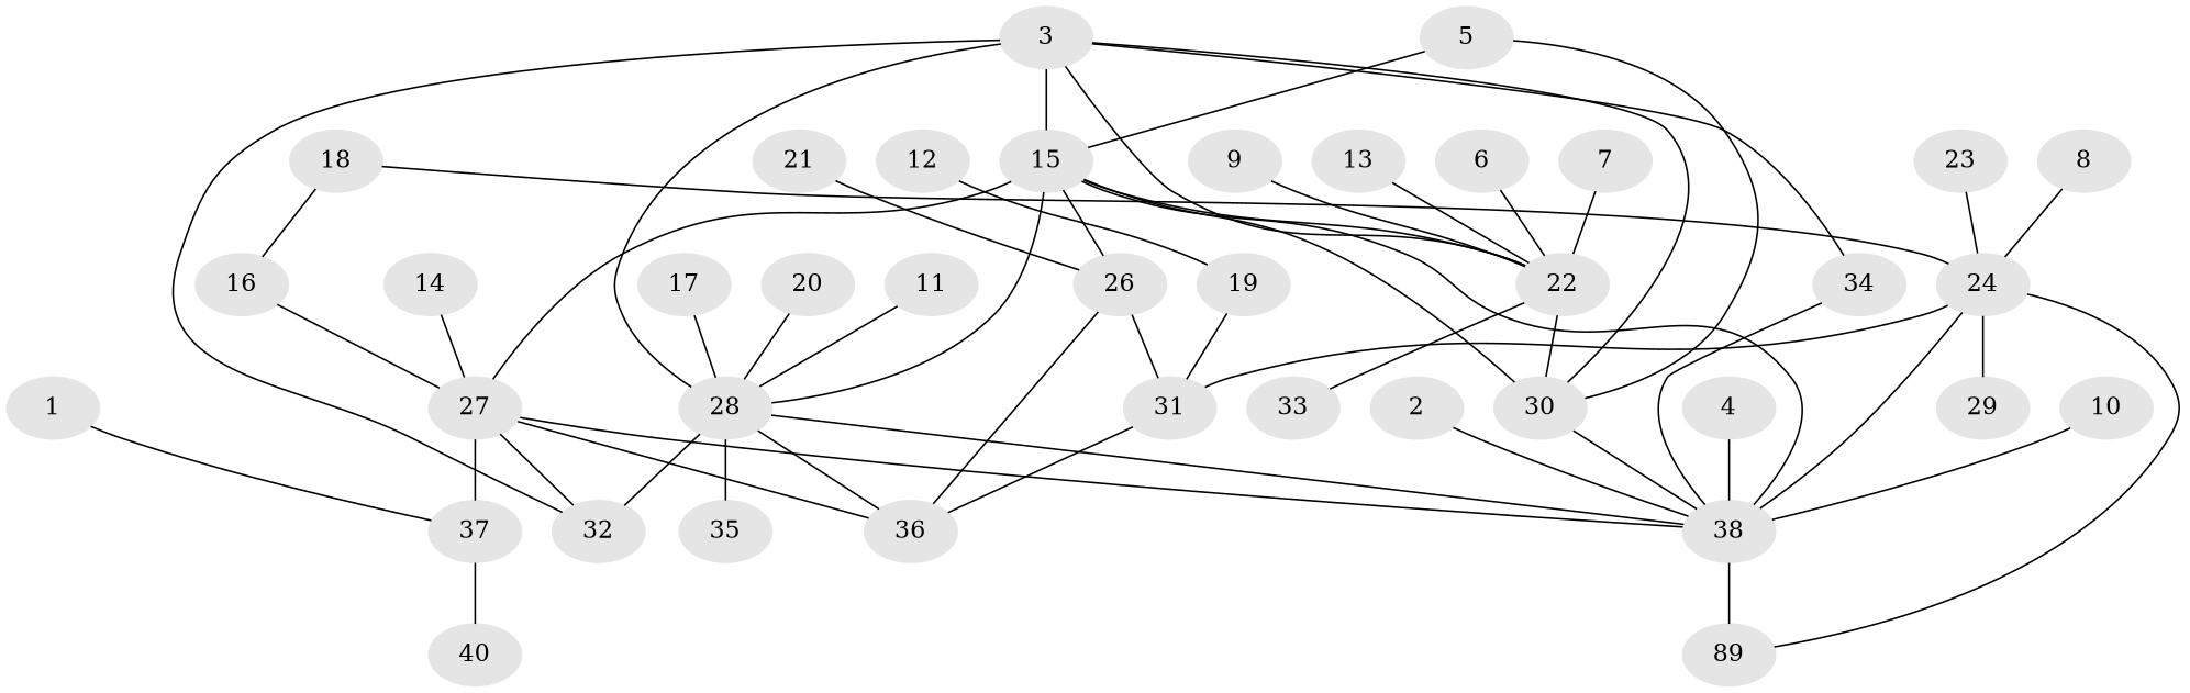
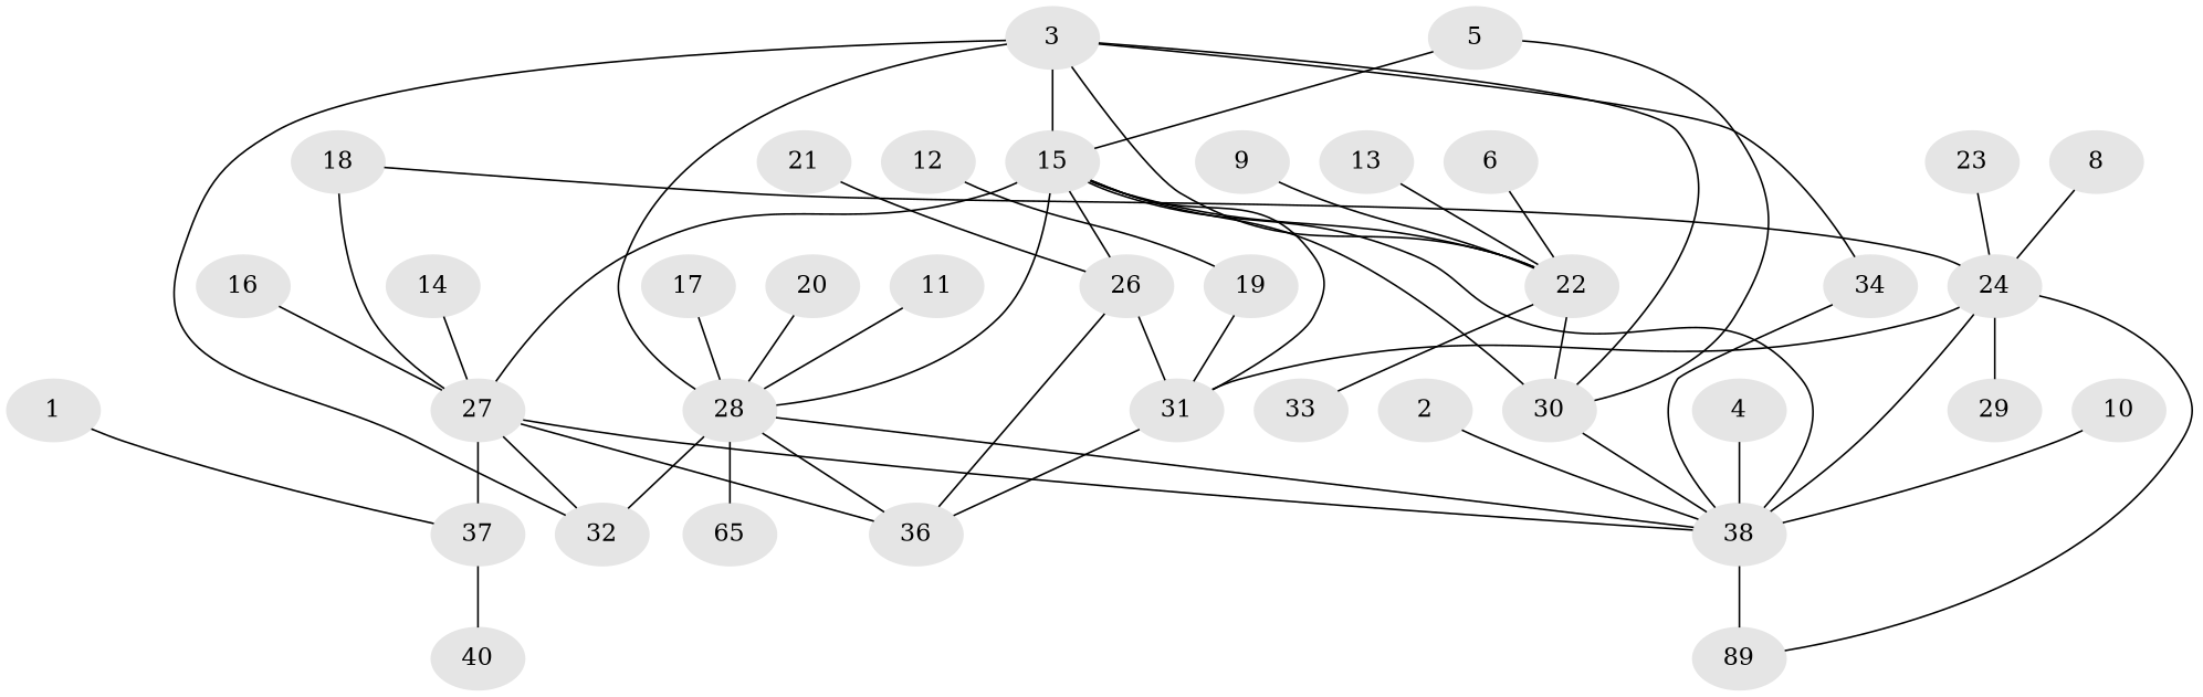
  graph {
    node [color=gray90 style=filled]
    edge [weight=1.0]
    1
    37
    40
    2
    38
    n6 [label=89]
    3
    15
    22
    28
    30
    32
    34
    27
    26
    31
    33
    36
-   35
+   35 [label=65]
    4
    5
    6
-   7
    8
    24
    29
    9
    10
    11
    12
    19
    13
    14
    16
    17
    18
    20
    21
    23
    1 -- 37
    37 -- 40
    2 -- 38
    38 -- n6 [weight=2.0]
    3 -- 15
    3 -- 22
    3 -- 28 [weight=2.0]
    3 -- 30
    3 -- 32
    3 -- 34
    15 -- 38
    15 -- 22 [weight=2.0]
    15 -- 28
    15 -- 30
    15 -- 27
    15 -- 26
+   15 -- 31
    22 -- 30
    22 -- 33
    28 -- 38
    28 -- 32 [weight=2.0]
    28 -- 36
    28 -- 35
    30 -- 38
    34 -- 38
    27 -- 37 [weight=4.0]
    27 -- 38
    27 -- 32 [weight=2.0]
    27 -- 36
    26 -- 31
    26 -- 36
    31 -- 36
    4 -- 38
    5 -- 15
    5 -- 30
    6 -- 22
-   7 -- 22
    8 -- 24
    24 -- 38 [weight=2.0]
    24 -- n6
    24 -- 31
    24 -- 29
    9 -- 22
    10 -- 38
    11 -- 28
    12 -- 19
    19 -- 31
    13 -- 22
    14 -- 27
    16 -- 27
    17 -- 28
-   18 -- 16
+   18 -- 27
    18 -- 24
    20 -- 28
    21 -- 26
    23 -- 24
  }
